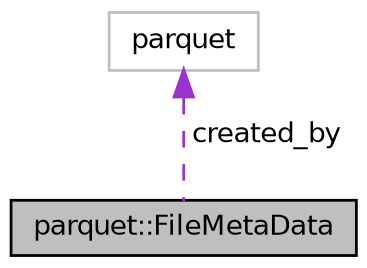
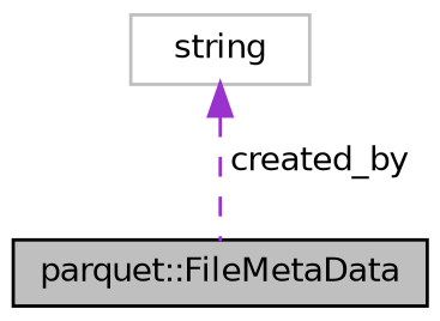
  digraph {
    node [fontname=Helvetica fontsize=10 shape=record style=filled]
    n1 [color=black fillcolor=grey75 fontcolor=black height=0.2 label="parquet::FileMetaData" width=0.4]
-   n2 [color=grey75 fillcolor=white height=0.2 label=parquet width=0.4]
+   n2 [color=grey75 fillcolor=white height=0.2 label=string width=0.4]
    n2 -> n1 [color=darkorchid3 dir=back fontname=Helvetica fontsize=10 label=" created_by" labelfontname=Helvetica labelfontsize=10 style=dashed]
  }
